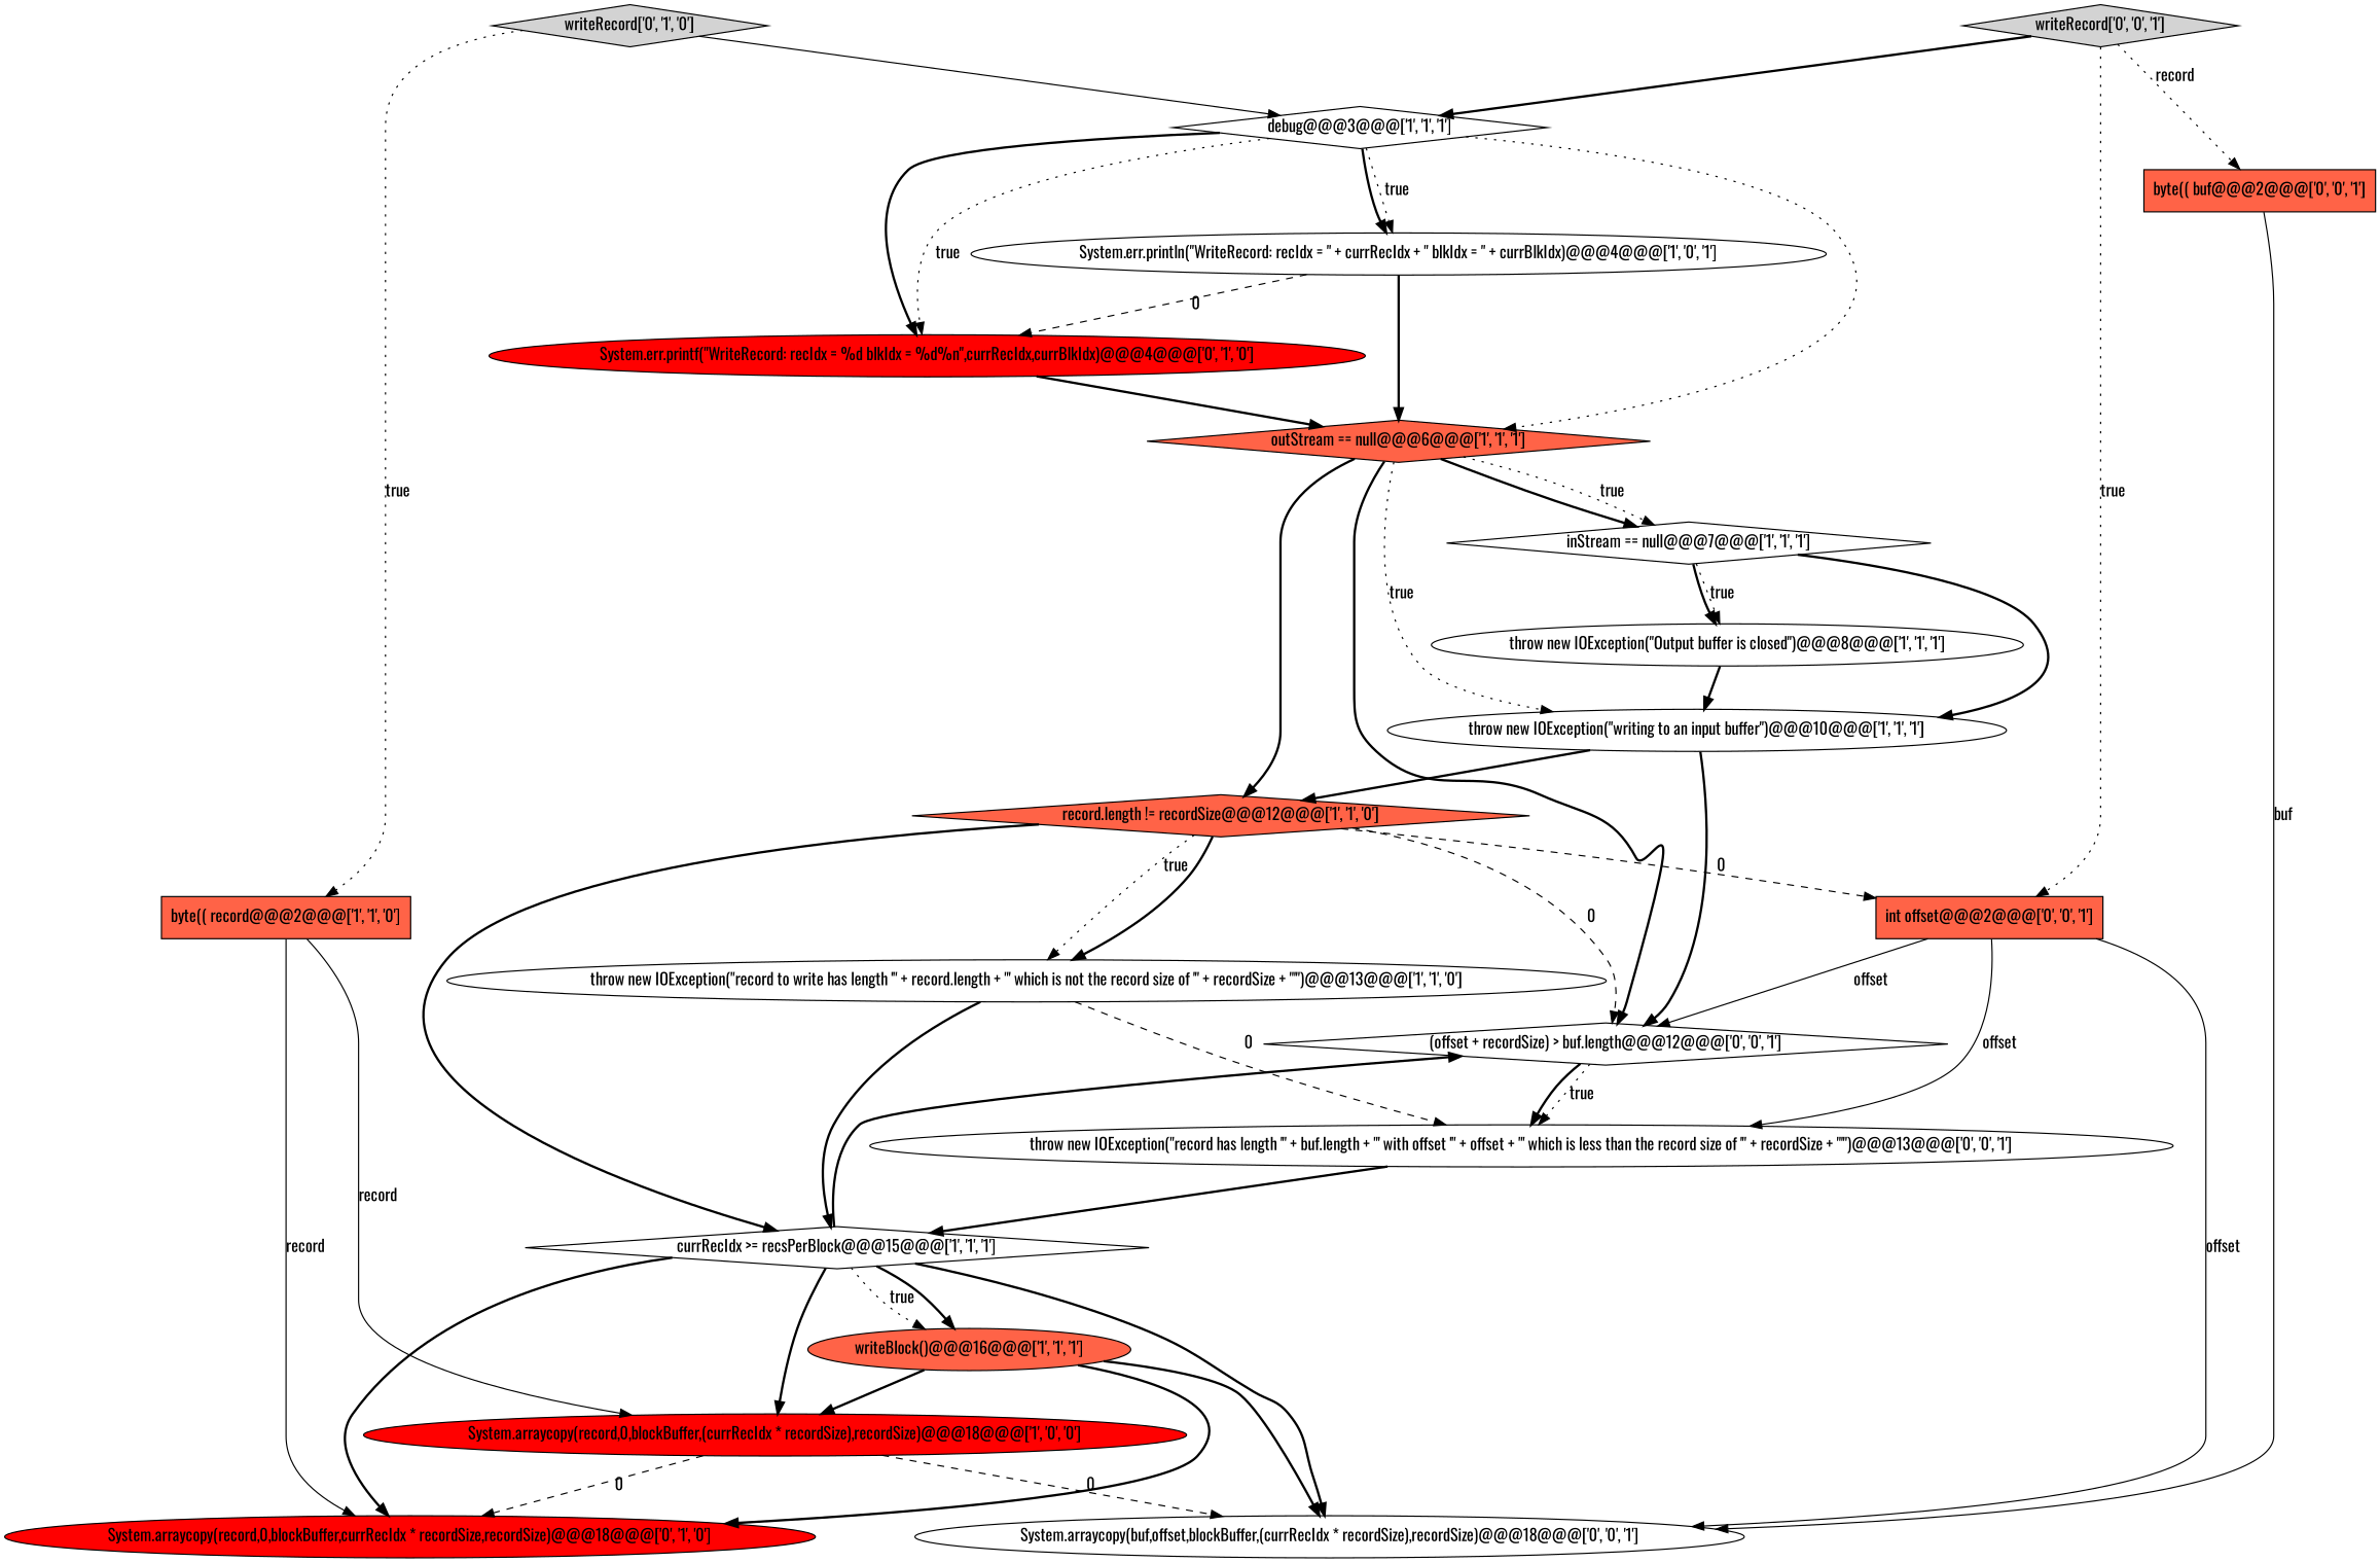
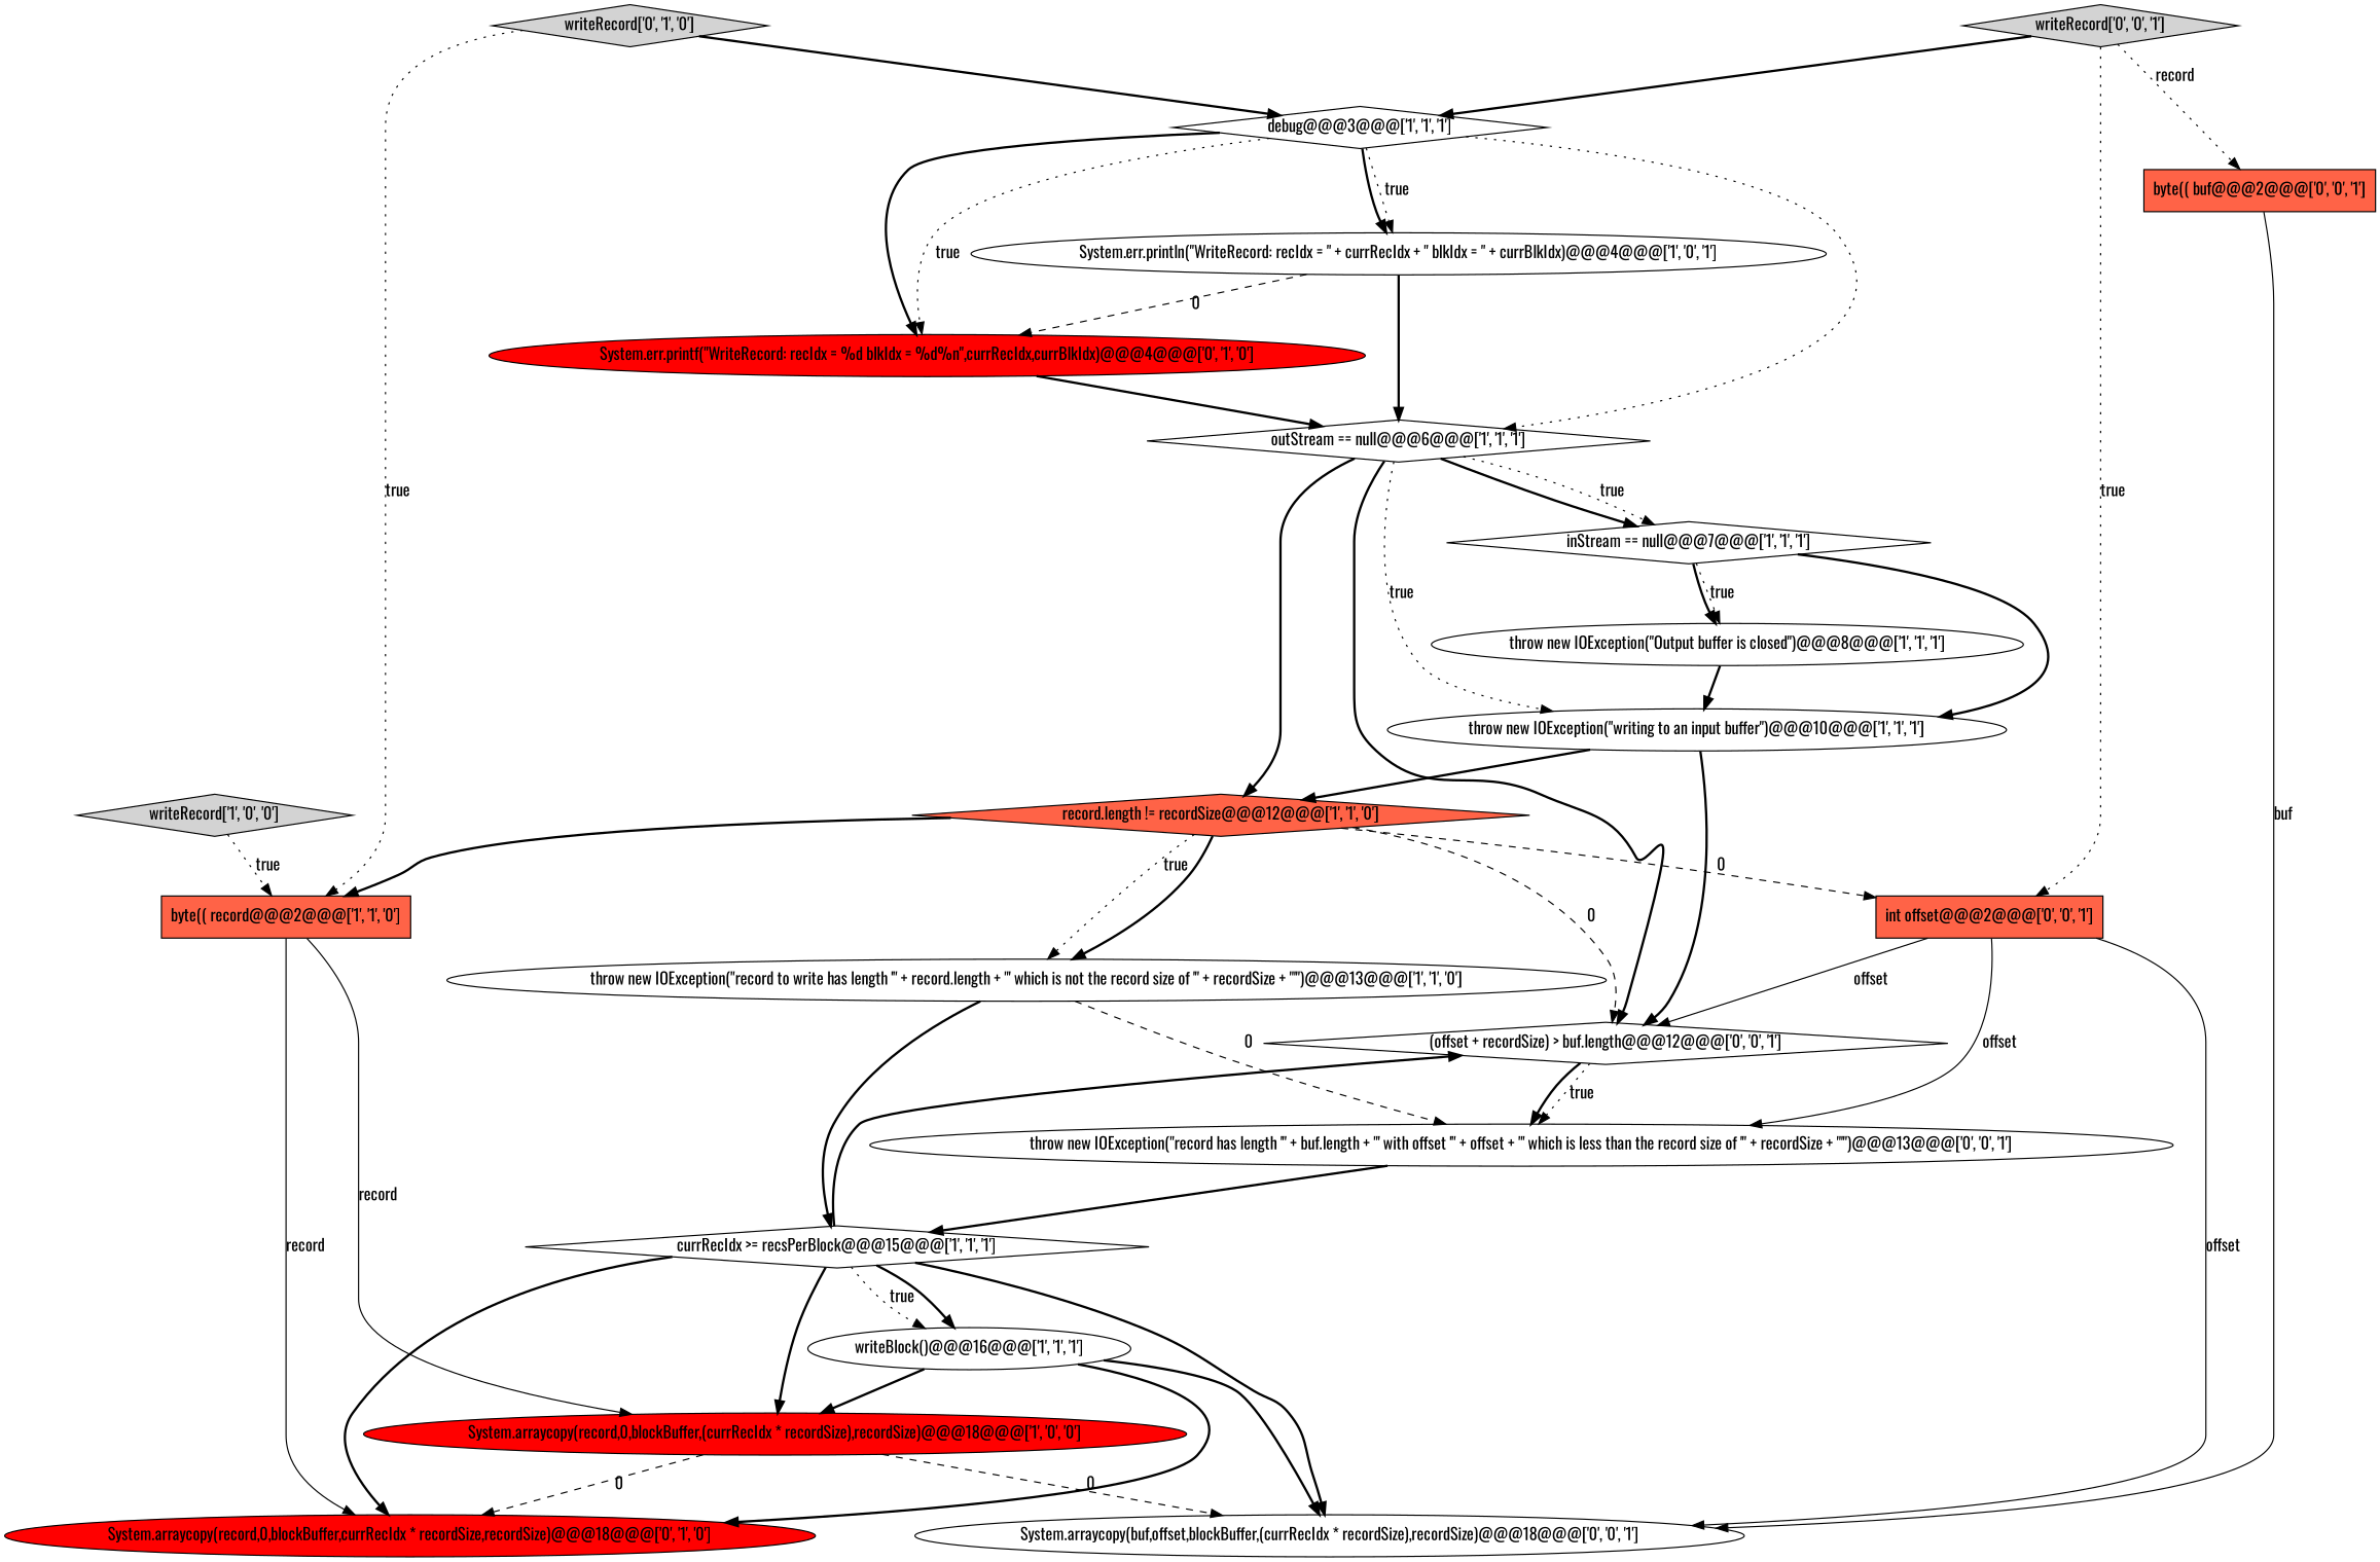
  digraph {
    fontname=Oswald
    node [fillcolor=white fontname=Oswald shape=ellipse style=filled]
    edge [fontname=Oswald style=bold]
    n1 [fillcolor=lightgray label="writeRecord['0', '1', '0']" shape=diamond]
    n2 [label="debug@@@3@@@['1', '1', '1']" shape=diamond]
    n3 [fillcolor=tomato label="byte(( record@@@2@@@['1', '1', '0']" shape=box]
    n4 [label="System.err.println(\"WriteRecord: recIdx = \" + currRecIdx + \" blkIdx = \" + currBlkIdx)@@@4@@@['1', '0', '1']"]
    n5 [fillcolor=red label="System.err.printf(\"WriteRecord: recIdx = %d blkIdx = %d%n\",currRecIdx,currBlkIdx)@@@4@@@['0', '1', '0']"]
-   n6 [fillcolor=tomato label="outStream == null@@@6@@@['1', '1', '1']" shape=diamond]
+   n6 [label="outStream == null@@@6@@@['1', '1', '1']" shape=diamond]
    n7 [fillcolor=red label="System.arraycopy(record,0,blockBuffer,currRecIdx * recordSize,recordSize)@@@18@@@['0', '1', '0']"]
    n8 [fillcolor=red label="System.arraycopy(record,0,blockBuffer,(currRecIdx * recordSize),recordSize)@@@18@@@['1', '0', '0']"]
    n9 [label="currRecIdx >= recsPerBlock@@@15@@@['1', '1', '1']" shape=diamond]
-   n10 [fillcolor=tomato label="writeBlock()@@@16@@@['1', '1', '1']"]
+   n10 [label="writeBlock()@@@16@@@['1', '1', '1']"]
    n11 [label="System.arraycopy(buf,offset,blockBuffer,(currRecIdx * recordSize),recordSize)@@@18@@@['0', '0', '1']"]
    n12 [label="(offset + recordSize) > buf.length@@@12@@@['0', '0', '1']" shape=diamond]
    n13 [label="throw new IOException(\"writing to an input buffer\")@@@10@@@['1', '1', '1']"]
    n14 [fillcolor=tomato label="record.length != recordSize@@@12@@@['1', '1', '0']" shape=diamond]
    n15 [label="inStream == null@@@7@@@['1', '1', '1']" shape=diamond]
    n16 [fillcolor=tomato label="byte(( buf@@@2@@@['0', '0', '1']" shape=box]
    n17 [label="throw new IOException(\"record has length '\" + buf.length + \"' with offset '\" + offset + \"' which is less than the record size of '\" + recordSize + \"'\")@@@13@@@['0', '0', '1']"]
    n18 [label="throw new IOException(\"record to write has length '\" + record.length + \"' which is not the record size of '\" + recordSize + \"'\")@@@13@@@['1', '1', '0']"]
    n19 [fillcolor=tomato label="int offset@@@2@@@['0', '0', '1']" shape=box]
    n20 [label="throw new IOException(\"Output buffer is closed\")@@@8@@@['1', '1', '1']"]
+   n21 [fillcolor=lightgray label="writeRecord['1', '0', '0']" shape=diamond]
    n22 [fillcolor=lightgray label="writeRecord['0', '0', '1']" shape=diamond]
-   n1 -> n2 [style=solid]
+   n1 -> n2
    n1 -> n3 [label=true style=dotted]
    n2 -> n4 [label=true style=dotted]
    n2 -> n4
    n2 -> n5
    n2 -> n5 [label=true style=dotted]
    n2 -> n6 [style=dotted]
    n3 -> n7 [label=record style=solid]
    n3 -> n8 [label=record style=solid]
    n4 -> n5 [label=0 style=dashed]
    n4 -> n6
    n5 -> n6
    n6 -> n12
    n6 -> n13 [label=true style=dotted]
    n6 -> n14
    n6 -> n15 [label=true style=dotted]
    n6 -> n15
    n8 -> n7 [label=0 style=dashed]
    n8 -> n11 [label=0 style=dashed]
    n9 -> n7
    n9 -> n8
    n9 -> n10 [label=true style=dotted]
    n9 -> n10
    n9 -> n11
    n9 -> n12
    n10 -> n7
    n10 -> n8
    n10 -> n11
    n12 -> n17 [label=true style=dotted]
    n12 -> n17
    n13 -> n12
    n13 -> n14
-   n14 -> n9
+   n14 -> n3
    n14 -> n12 [label=0 style=dashed]
    n14 -> n18 [label=true style=dotted]
    n14 -> n18
    n14 -> n19 [label=0 style=dashed]
    n15 -> n13
    n15 -> n20
    n15 -> n20 [label=true style=dotted]
    n16 -> n11 [label=buf style=solid]
    n17 -> n9
    n18 -> n9
    n18 -> n17 [label=0 style=dashed]
    n19 -> n11 [label=offset style=solid]
    n19 -> n12 [label=offset style=solid]
    n19 -> n17 [label=offset style=solid]
    n20 -> n13
+   n21 -> n3 [label=true style=dotted]
    n22 -> n2
    n22 -> n16 [label=record style=dotted]
    n22 -> n19 [label=true style=dotted]
  }
